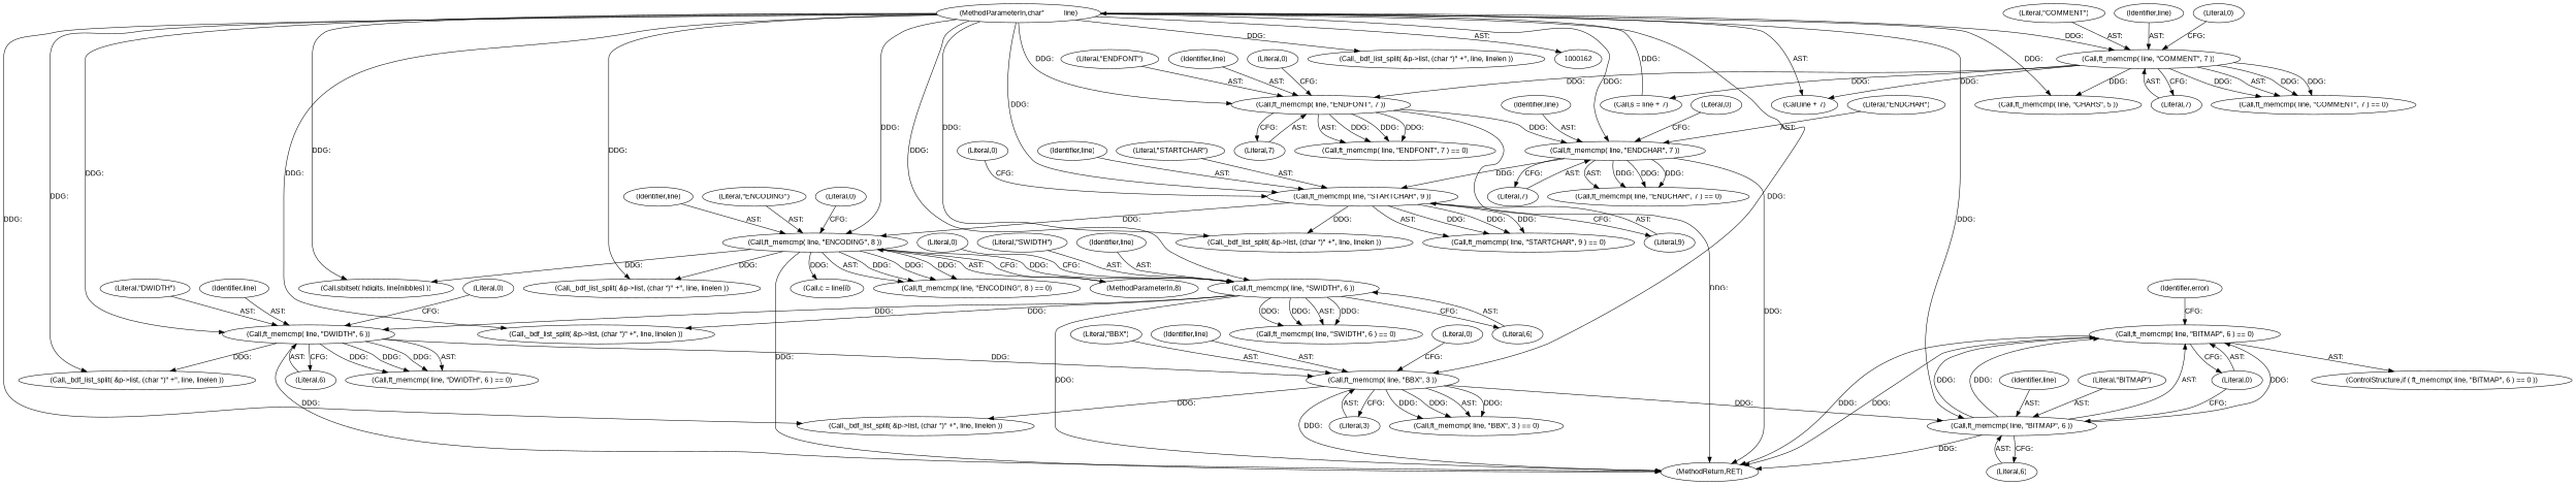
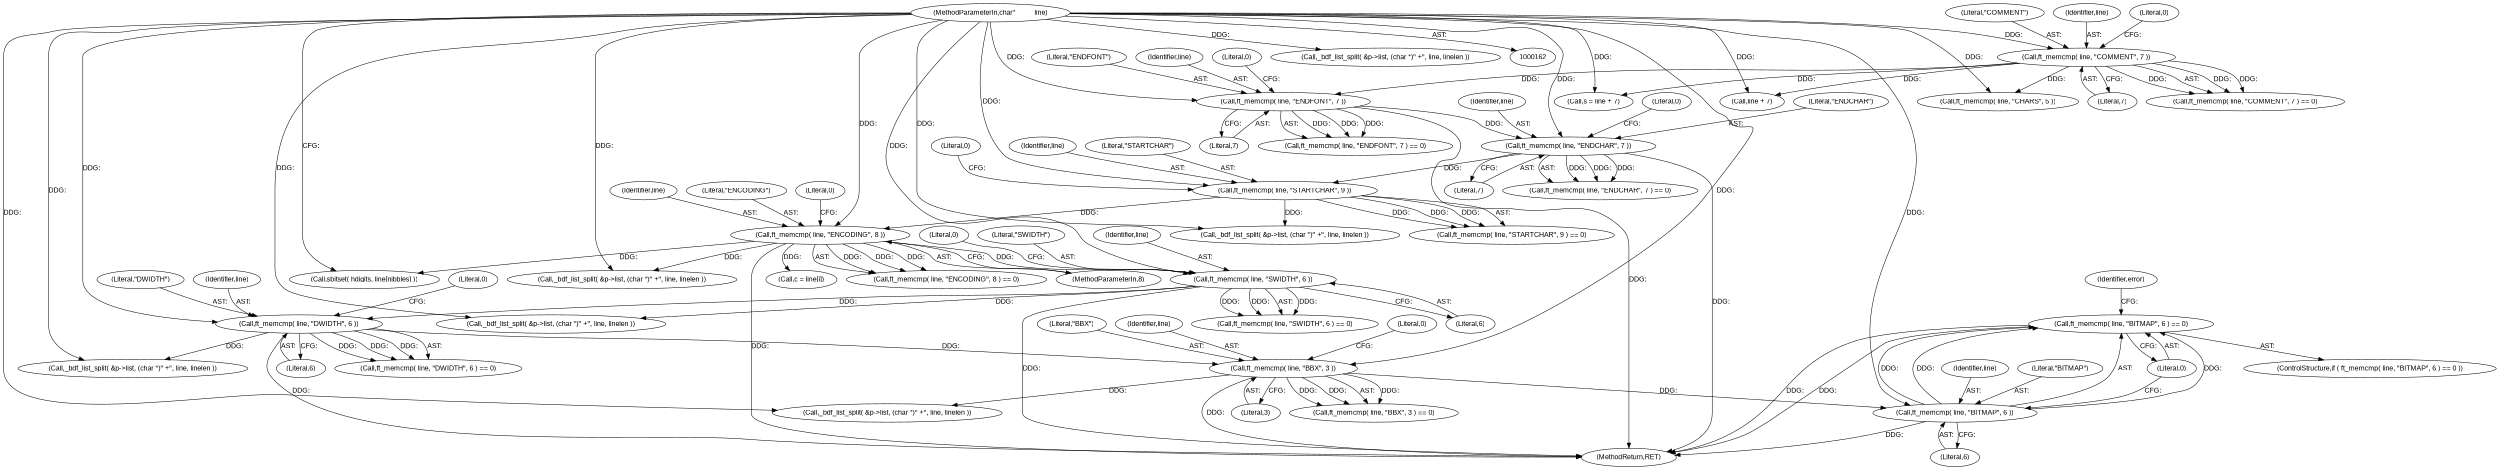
  digraph {
    fontname="Liberation Sans"
    node [fontname="Liberation Sans"]
    edge [fontname="Liberation Sans"]
    n1 [label="(Call,ft_memcmp( line, \"BITMAP\", 6 ) == 0)"]
    n2 [label="(ControlStructure,if ( ft_memcmp( line, \"BITMAP\", 6 ) == 0 ))"]
    n3 [label="(Literal,0)"]
    n4 [label="(MethodReturn,RET)"]
    n5 [label="(Call,ft_memcmp( line, \"BITMAP\", 6 ))"]
    n6 [label="(Literal,6)"]
    n7 [label="(Call,ft_memcmp( line, \"BBX\", 3 ))"]
    n8 [label="(Call,_bdf_list_split( &p->list, (char *)\" +\", line, linelen ))"]
    n9 [label="(Call,ft_memcmp( line, \"BBX\", 3 ) == 0)"]
    n10 [label="(Literal,3)"]
    n11 [label="(Call,ft_memcmp( line, \"DWIDTH\", 6 ))"]
    n12 [label="(Literal,6)"]
    n13 [label="(Call,_bdf_list_split( &p->list, (char *)\" +\", line, linelen ))"]
    n14 [label="(Call,ft_memcmp( line, \"DWIDTH\", 6 ) == 0)"]
    n15 [label="(Call,ft_memcmp( line, \"SWIDTH\", 6 ))"]
    n16 [label="(Literal,6)"]
    n17 [label="(Call,ft_memcmp( line, \"SWIDTH\", 6 ) == 0)"]
    n18 [label="(Call,_bdf_list_split( &p->list, (char *)\" +\", line, linelen ))"]
    n19 [label="(Call,ft_memcmp( line, \"ENCODING\", 8 ))"]
    n20 [label="(MethodParameterIn,8)"]
    n21 [label="(Call,c = line[i])"]
    n22 [label="(Call,sbitset( hdigits, line[nibbles] ))"]
    n23 [label="(Call,ft_memcmp( line, \"ENCODING\", 8 ) == 0)"]
    n24 [label="(Call,_bdf_list_split( &p->list, (char *)\" +\", line, linelen ))"]
    n25 [label="(Call,ft_memcmp( line, \"STARTCHAR\", 9 ))"]
    n26 [label="(Call,ft_memcmp( line, \"STARTCHAR\", 9 ) == 0)"]
-   n27 [label="(Literal,9)"]
    n28 [label="(Call,_bdf_list_split( &p->list, (char *)\" +\", line, linelen ))"]
    n29 [label="(Call,ft_memcmp( line, \"ENDCHAR\", 7 ))"]
    n30 [label="(Literal,7)"]
    n31 [label="(Call,ft_memcmp( line, \"ENDCHAR\", 7 ) == 0)"]
    n32 [label="(Call,ft_memcmp( line, \"ENDFONT\", 7 ))"]
    n33 [label="(Literal,7)"]
    n34 [label="(Call,ft_memcmp( line, \"ENDFONT\", 7 ) == 0)"]
    n35 [label="(Call,ft_memcmp( line, \"COMMENT\", 7 ))"]
    n36 [label="(Literal,7)"]
    n37 [label="(Call,s = line + 7)"]
    n38 [label="(Call,line + 7)"]
    n39 [label="(Call,ft_memcmp( line, \"CHARS\", 5 ))"]
    n40 [label="(Call,ft_memcmp( line, \"COMMENT\", 7 ) == 0)"]
    n41 [label="(MethodParameterIn,char*          line)"]
    n42 [label="(Call,_bdf_list_split( &p->list, (char *)\" +\", line, linelen ))"]
    1000162
    n44 [label="(Identifier,line)"]
    n45 [label="(Literal,0)"]
    n46 [label="(Literal,\"DWIDTH\")"]
    n47 [label="(Literal,\"SWIDTH\")"]
    n48 [label="(Identifier,line)"]
    n49 [label="(Literal,\"ENDFONT\")"]
    n50 [label="(Literal,\"BBX\")"]
    n51 [label="(Identifier,line)"]
    n52 [label="(Literal,\"COMMENT\")"]
    n53 [label="(Identifier,line)"]
    n54 [label="(Literal,\"ENCODING\")"]
    n55 [label="(Identifier,line)"]
    n56 [label="(Identifier,error)"]
    n57 [label="(Literal,\"STARTCHAR\")"]
    n58 [label="(Literal,0)"]
    n59 [label="(Literal,0)"]
    n60 [label="(Literal,\"BITMAP\")"]
    n61 [label="(Literal,0)"]
    n62 [label="(Literal,0)"]
    n63 [label="(Identifier,line)"]
    n64 [label="(Identifier,line)"]
    n65 [label="(Literal,0)"]
    n66 [label="(Identifier,line)"]
    n67 [label="(Literal,0)"]
    n68 [label="(Identifier,line)"]
    n69 [label="(Literal,0)"]
    n70 [label="(Literal,\"ENDCHAR\")"]
    n1 -> n2 [label="AST: "]
    n1 -> n3 [label="CFG: "]
    n1 -> n4 [label="DDG: "]
    n1 -> n4 [label="DDG: "]
    n3 -> n1 [label="AST: "]
    n3 -> n5 [label="CFG: "]
    n5 -> n1 [label="AST: "]
    n5 -> n1 [label="DDG: "]
    n5 -> n1 [label="DDG: "]
    n5 -> n1 [label="DDG: "]
    n5 -> n4 [label="DDG: "]
    n5 -> n6 [label="CFG: "]
    n6 -> n5 [label="AST: "]
    n7 -> n4 [label="DDG: "]
    n7 -> n5 [label="DDG: "]
    n7 -> n8 [label="DDG: "]
    n7 -> n9 [label="AST: "]
    n7 -> n9 [label="DDG: "]
    n7 -> n9 [label="DDG: "]
    n7 -> n9 [label="DDG: "]
    n7 -> n10 [label="CFG: "]
    n10 -> n7 [label="AST: "]
    n11 -> n4 [label="DDG: "]
    n11 -> n7 [label="DDG: "]
    n11 -> n12 [label="CFG: "]
    n11 -> n13 [label="DDG: "]
    n11 -> n14 [label="AST: "]
    n11 -> n14 [label="DDG: "]
    n11 -> n14 [label="DDG: "]
    n11 -> n14 [label="DDG: "]
    n12 -> n11 [label="AST: "]
    n15 -> n4 [label="DDG: "]
    n15 -> n11 [label="DDG: "]
    n15 -> n16 [label="CFG: "]
    n15 -> n17 [label="AST: "]
    n15 -> n17 [label="DDG: "]
    n15 -> n17 [label="DDG: "]
    n15 -> n17 [label="DDG: "]
    n15 -> n18 [label="DDG: "]
    n16 -> n15 [label="AST: "]
    n19 -> n4 [label="DDG: "]
    n19 -> n15 [label="DDG: "]
    n19 -> n20 [label="CFG: "]
    n19 -> n21 [label="DDG: "]
    n19 -> n22 [label="DDG: "]
    n19 -> n23 [label="AST: "]
    n19 -> n23 [label="DDG: "]
    n19 -> n23 [label="DDG: "]
    n19 -> n23 [label="DDG: "]
    n19 -> n24 [label="DDG: "]
    n20 -> n19 [label="AST: "]
    n25 -> n19 [label="DDG: "]
    n25 -> n26 [label="AST: "]
    n25 -> n26 [label="DDG: "]
    n25 -> n26 [label="DDG: "]
    n25 -> n26 [label="DDG: "]
-   n25 -> n27 [label="CFG: "]
    n25 -> n28 [label="DDG: "]
-   n27 -> n25 [label="AST: "]
    n29 -> n4 [label="DDG: "]
    n29 -> n25 [label="DDG: "]
    n29 -> n30 [label="CFG: "]
    n29 -> n31 [label="AST: "]
    n29 -> n31 [label="DDG: "]
    n29 -> n31 [label="DDG: "]
    n29 -> n31 [label="DDG: "]
    n30 -> n29 [label="AST: "]
    n32 -> n4 [label="DDG: "]
    n32 -> n29 [label="DDG: "]
    n32 -> n33 [label="CFG: "]
    n32 -> n34 [label="AST: "]
    n32 -> n34 [label="DDG: "]
    n32 -> n34 [label="DDG: "]
    n32 -> n34 [label="DDG: "]
    n33 -> n32 [label="AST: "]
    n35 -> n32 [label="DDG: "]
    n35 -> n36 [label="CFG: "]
    n35 -> n37 [label="DDG: "]
    n35 -> n38 [label="DDG: "]
    n35 -> n39 [label="DDG: "]
    n35 -> n40 [label="AST: "]
    n35 -> n40 [label="DDG: "]
    n35 -> n40 [label="DDG: "]
    n35 -> n40 [label="DDG: "]
    n36 -> n35 [label="AST: "]
    n41 -> n5 [label="DDG: "]
    n41 -> n7 [label="DDG: "]
    n41 -> n8 [label="DDG: "]
    n41 -> n11 [label="DDG: "]
    n41 -> n13 [label="DDG: "]
    n41 -> n15 [label="DDG: "]
    n41 -> n18 [label="DDG: "]
    n41 -> n19 [label="DDG: "]
-   n41 -> n22 [label="DDG: "]
+   n41 -> n22 [label="CFG: "]
    n41 -> n24 [label="DDG: "]
    n41 -> n25 [label="DDG: "]
    n41 -> n28 [label="DDG: "]
    n41 -> n29 [label="DDG: "]
    n41 -> n32 [label="DDG: "]
    n41 -> n35 [label="DDG: "]
-   n37 -> n41 [label="DDG: "]
-   n41 -> n38 [label="AST: "]
+   n41 -> n37 [label="DDG: "]
+   n41 -> n38 [label="DDG: "]
    n41 -> n39 [label="DDG: "]
    n41 -> n42 [label="DDG: "]
    n41 -> 1000162 [label="AST: "]
    n44 -> n19 [label="AST: "]
    n45 -> n15 [label="CFG: "]
    n46 -> n11 [label="AST: "]
    n47 -> n15 [label="AST: "]
    n48 -> n5 [label="AST: "]
    n49 -> n32 [label="AST: "]
    n50 -> n7 [label="AST: "]
    n51 -> n25 [label="AST: "]
    n52 -> n35 [label="AST: "]
    n53 -> n32 [label="AST: "]
    n54 -> n19 [label="AST: "]
    n55 -> n29 [label="AST: "]
    n56 -> n1 [label="CFG: "]
    n57 -> n25 [label="AST: "]
    n58 -> n29 [label="CFG: "]
    n59 -> n19 [label="CFG: "]
    n60 -> n5 [label="AST: "]
    n61 -> n32 [label="CFG: "]
    n62 -> n25 [label="CFG: "]
    n63 -> n7 [label="AST: "]
    n64 -> n11 [label="AST: "]
    n65 -> n11 [label="CFG: "]
    n66 -> n15 [label="AST: "]
    n67 -> n7 [label="CFG: "]
    n68 -> n35 [label="AST: "]
    n69 -> n35 [label="CFG: "]
    n70 -> n29 [label="AST: "]
  }
